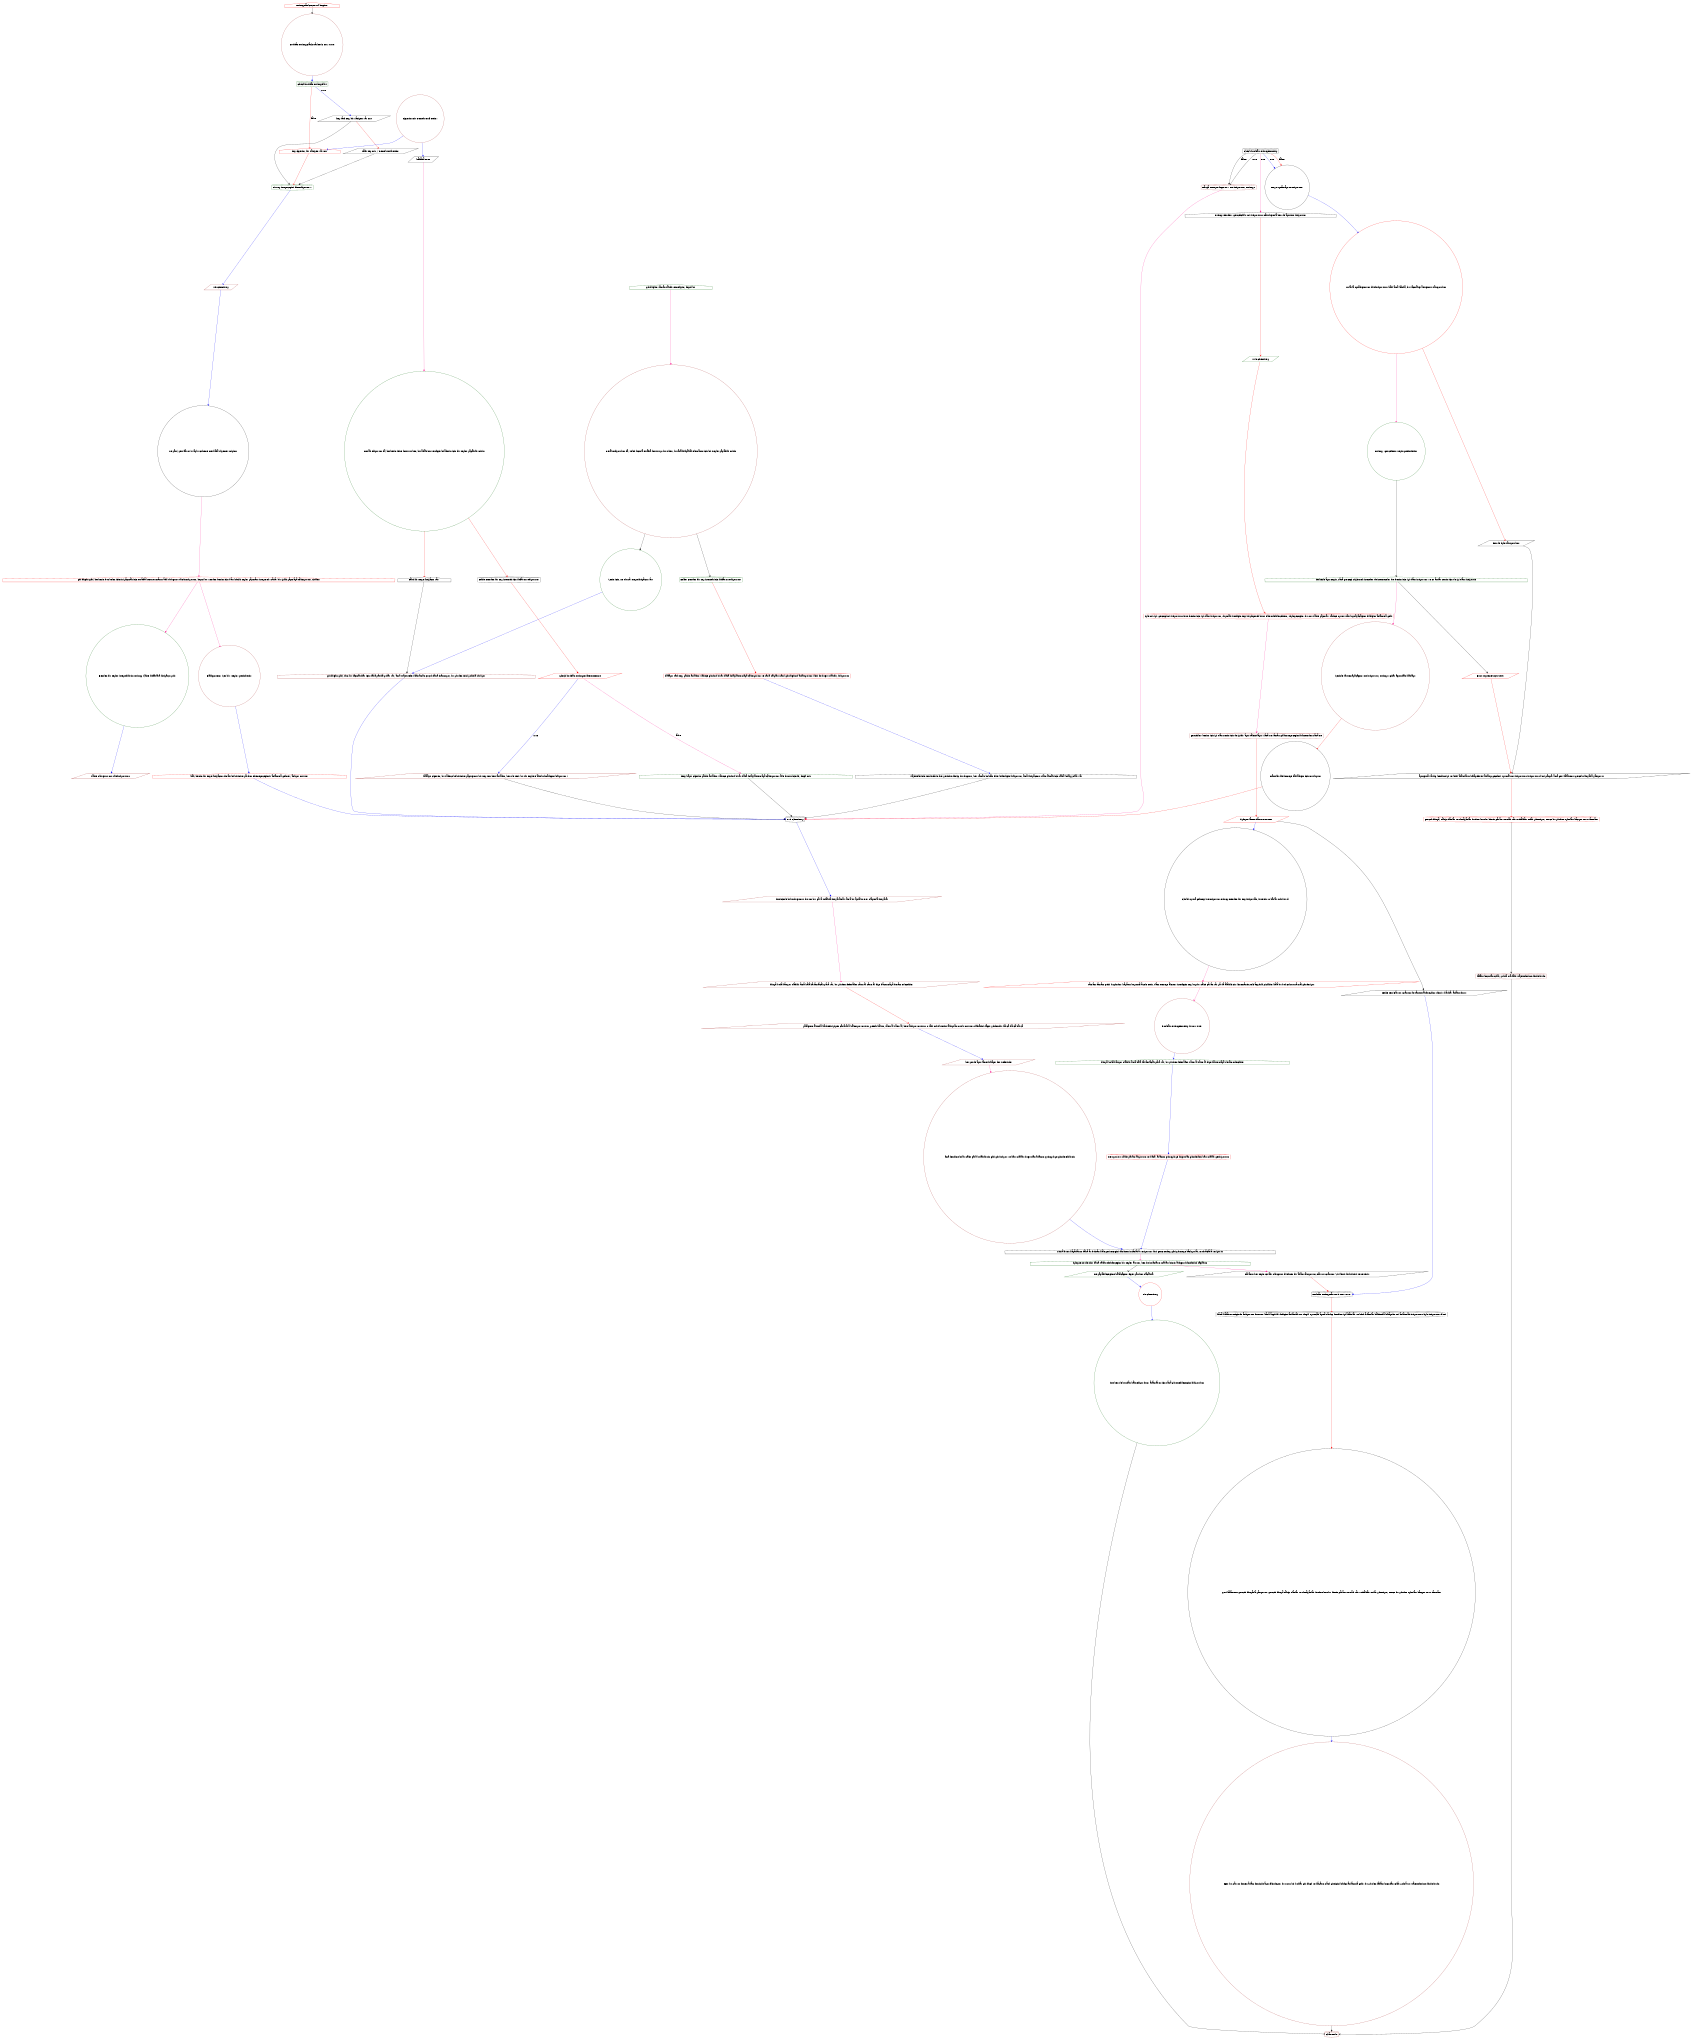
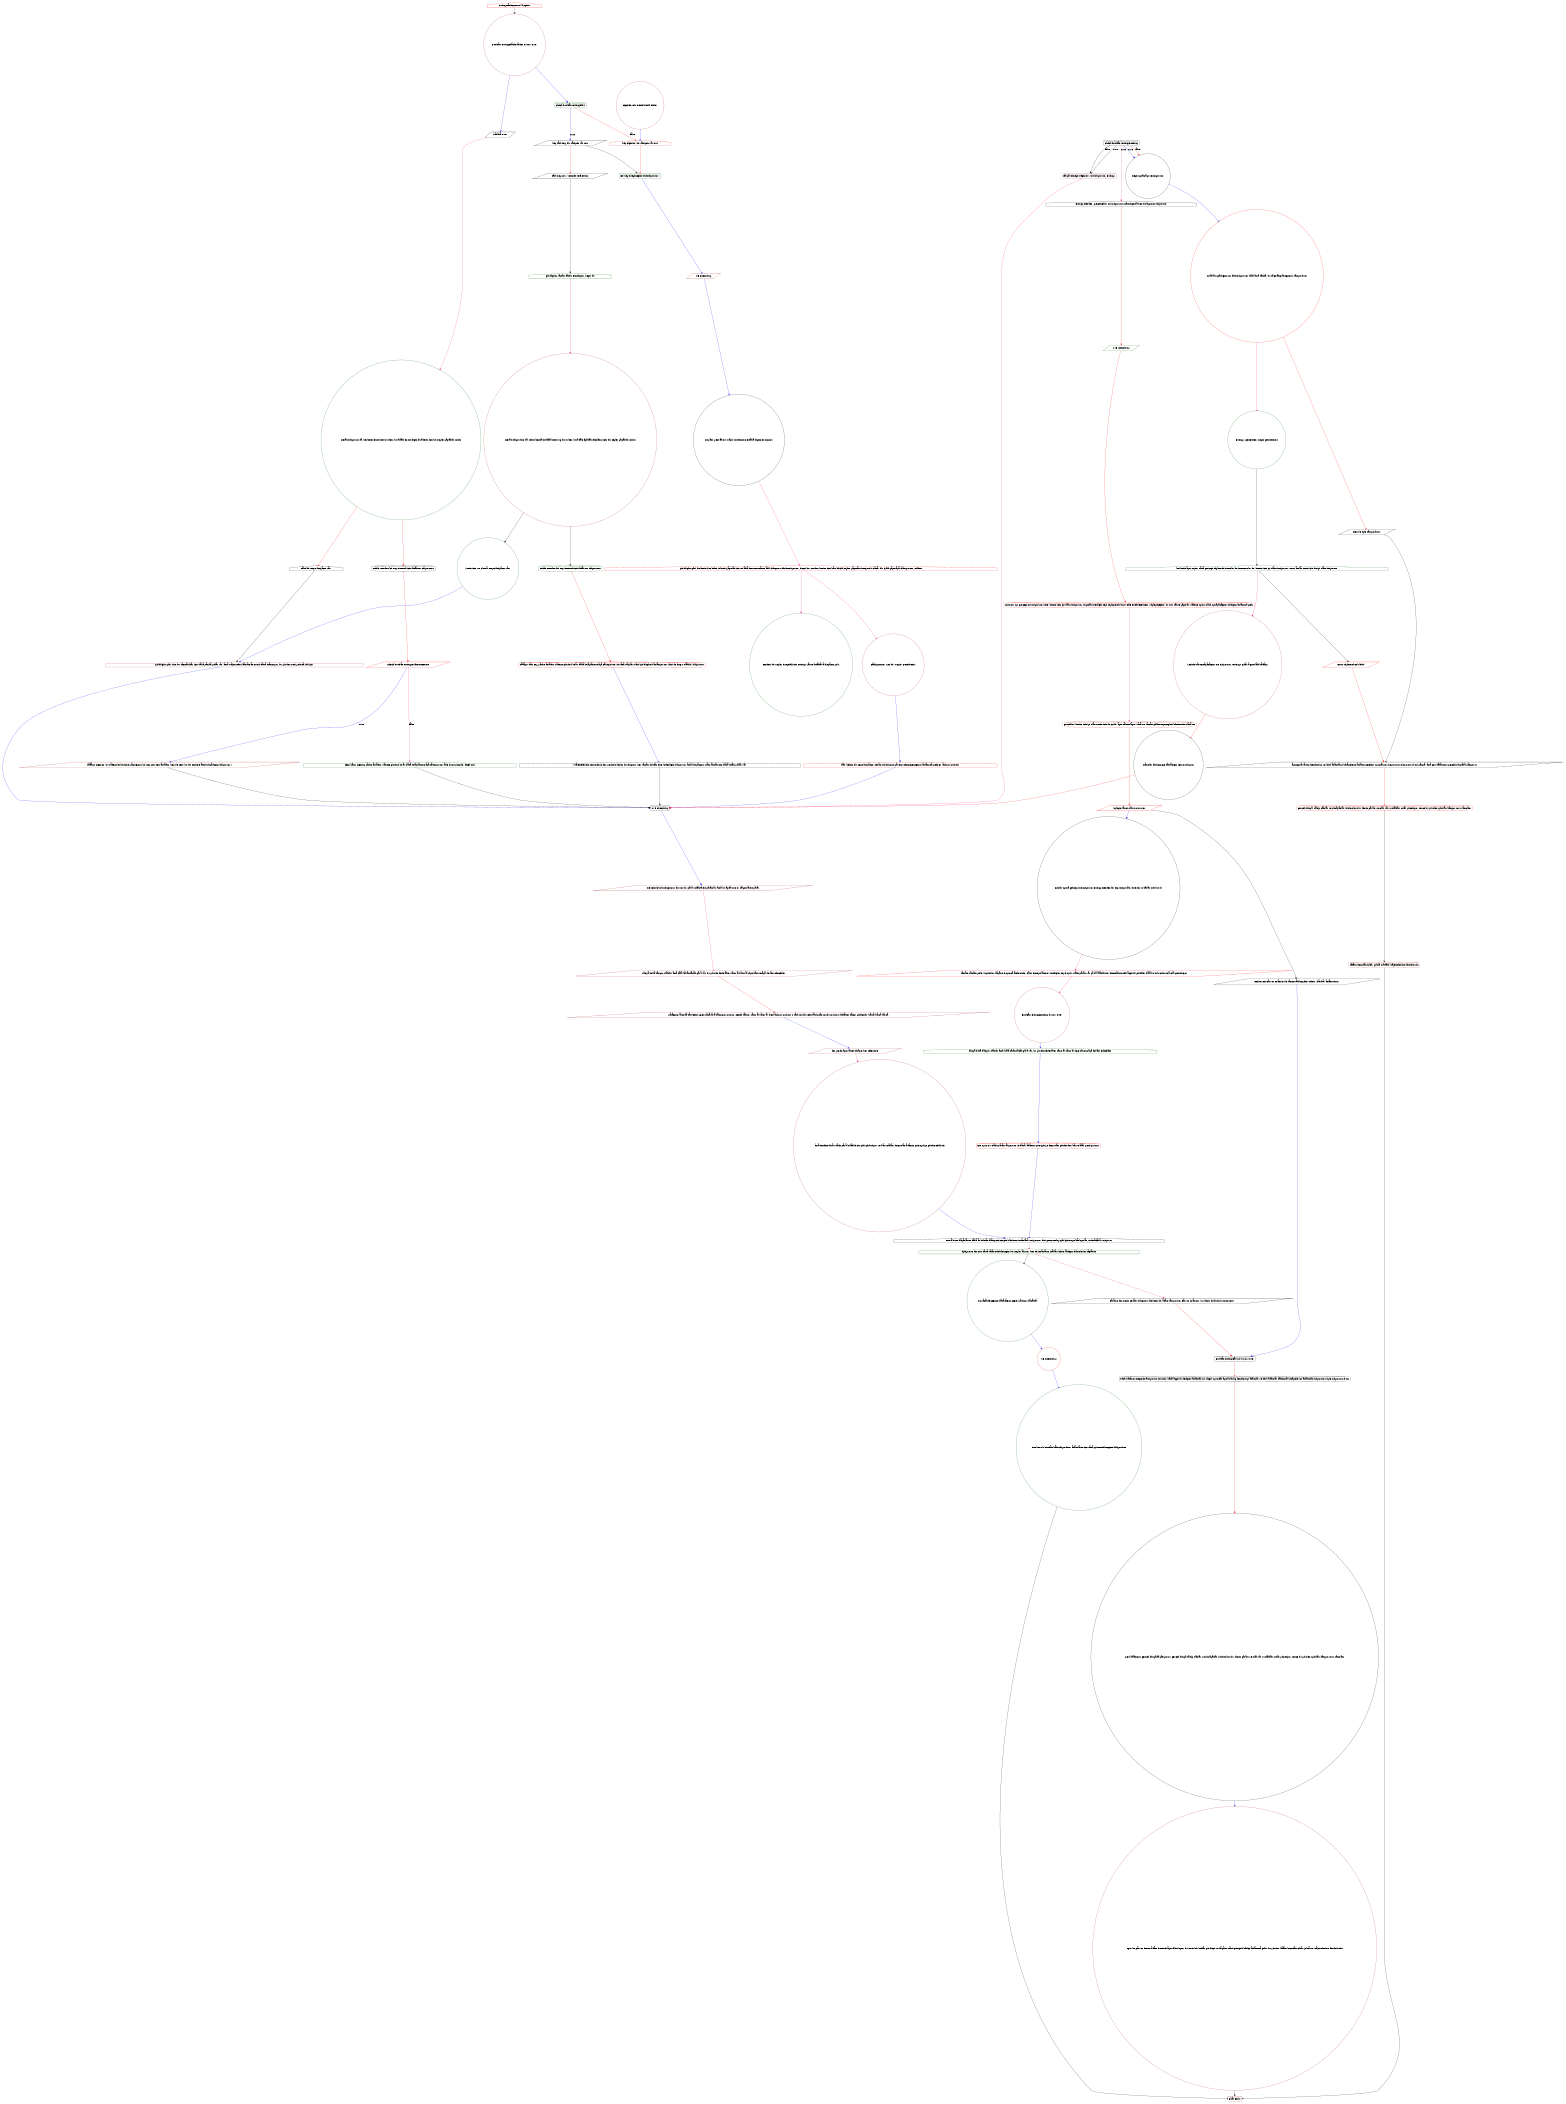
  digraph {
    node [color=black shape=circle]
    edge [arrowhead=diamond color=blue]
    "QuincyRank2Convo4 begins." [color=red shape=house]
    n2 [color=brown label="Boolean QuincyBlackMarket is now true."]
    n3 [color=darkgreen label="Check boolean QuincyFlirt" shape=cylinder]
    n4 [label="hey tatlı şey, bir saniyen var mı?" shape=parallelogram]
    n5 [color=red label="hey ciğerim, bir saniyen var mı?" shape=house]
    n6 [label="Tatlı şey mi? ;) Demek terfi ettim." shape=parallelogram]
    n7 [color=darkgreen label="Bir şey isteyeceğini hissediyorum..." shape=cylinder]
    n8 [color=darkgreen label="gördüğüm zaman takdir etmeliyim, hepsi bu" shape=house]
    n9 [color=brown label="+5 Chemistry" shape=parallelogram]
    n10 [color=brown label="Ciğerim mi? Demek terfi ettim."]
    n11 [label="hahaha evet" shape=parallelogram]
    n12 [color=brown label="merak ediyordum da, seksi kıçınla etrafta koşturup dururken, buradaki fiyakalı elemanın için bir şeyler yapabilir misin"]
    n13 [label="ne yani, yeni favori uzaylı ucubeme merhaba diyemez miyim?"]
    n14 [color=darkgreen label="merak ediyorum da, herkesin işine koştururken, buradaki en sevdiğin biraderin için bir şeyler yapabilir misin"]
    n15 [color=darkgreen label="Senin için, ne olursa. Neye ihtiyacın var?"]
    n16 [color=darkgreen label="Bekle. Benden bir şey istemek için iltifat mı ediyorsun?" shape=cylinder]
    n17 [color=red label="gördüğün gibi, herkesin boş beleş işlerini yapmak için etrafta koşuşturmanın adil olduğunu düşünmüyorum, hepsi bu. senden benim için bazı küçük şeyler yapmanı isteyerek *sana* bir iyilik yapmaya çalışıyorum, cidden" shape=house]
    n18 [label="Tabii ki. Neye ihtiyacın var?" shape=house]
    n19 [label="Bekle. Benden bir şey istemek için iltifat mı ediyorsun?" shape=cylinder]
    n20 [color=brown label="gördüğün gibi, tüm bu saçmalıklar için daha patika yollar var, ama Majesteleri kahraman çocuk bana inanmıyor, bu yüzden seni yokuşa sürüyor" shape=house]
    n21 [color=red label="haaayır tatlı şey, yanlış anladın. sadece gününü biraz daha kolaylaştırmaya çalışıyorum ve sana olayları nasıl gördüğümü anlatıyorum. ikisi de doğru olabilir, biliyorsun" shape=cylinder]
    n22 [color=brown label="Haklıymışım. Sen bir *şeyin* peşindesin."]
    n23 [color=darkgreen label="Benden bir şeyler isteyebilirsin Quincy. Sahte iltifatlara ihtiyacın yok."]
    n24 [color=red label="Check boolean QuincyDrifterNoHome" shape=parallelogram]
    n25 [label="+15 Chemistry" shape=cylinder]
    n26 [label="Majestelerinin seni şehrin her yerinde dönüp durduğunu, her zaman boktan işler kitlediğini biliyorum, ama ihtiyacımız olanı almak için daha kolay yollar var" shape=house]
    n27 [color=red label="bak, benim bir şeye ihtiyacım olması birbirimize yardım edemeyeceğimiz anlamına gelmez, anlıyor musun?" shape=house]
-   n28 [color=brown label="sahte olduğunu mu düşünüyorsun?" shape=parallelogram]
    n29 [color=brown label="haaayır ciğerim, bu sadece birbirimize yaptığımız bir şey. sen beni anladın, ben de seni. bu tür şeylere alışık olmadığını biliyorum :)" shape=parallelogram]
    n30 [color=darkgreen label="heey hayır ciğerim yanlış anladın. sadece gününü biraz daha kolaylaştırmaya çalışıyorum. aile bunun içindir, değil mi?" shape=house]
    n31 [color=brown label="işte içinde bulunduğumuz durum bu. para sokakta işe yaramaz. ama bu aptal K.O.L. olayında işe yarar" shape=parallelogram]
    n32 [color=brown label="dünya boka batıyor olabilir ama hala kazanılacak para var, bu yüzden federaller satın al satın al diye bastırmaya devam edecekler" shape=parallelogram]
    n33 [label="Check boolean QuincyHonesty" shape=cylinder]
    n34 [label="Quincy. Benden “gerçekçilik” mi istiyorsun? Karşılığında ben de aynısını istiyorum." shape=house]
    n35 [label="Neye oynamayı sevmiyorum."]
    n36 [color=brown label="Kavga etmeye değmez... Ne istiyorsun, Quincy?" shape=cylinder]
    n37 [color=brown label="yatağının altında kardeşini yiyen canavara bakmıyor musun, peeeh kalsın, satın al satın al, beni anlıyor musun? o tatlı müzik setini aldıysan mutlu musun? dikkatini dağıt. yönlendir. harca harca harca" shape=parallelogram]
    n38 [color=darkgreen label="+15 Chemistry" shape=parallelogram]
    n39 [color=red label="onlarla oynadığımı mı düşünüyorsun? hadi ama kanka, bu saçmalığı aştığımızı sanıyordum"]
    n40 [color=brown label="her yerde aynı lanet hikaye. her seferinde" shape=parallelogram]
    n41 [color=red label="öyle mi? iyi. gerçeği mi istiyorsun? işte. benim için iyi olanı istiyorum, duymak istediğin şeyi söyleyerek bunu elde edebileceksem, söyleyeceğim. bu onu sahte yapmaz. sadece oyunu nasıl oynayacağımı bildiğim anlamına gelir" shape=cylinder]
    n42 [label="Ben de öyle sanıyordum." shape=parallelogram]
    n43 [color=darkgreen label="Quincy, *gerçekten* neyin peşindesin?"]
    n44 [color=brown label="ama kendine biraz nakit para bulabilirsin gibi görünüyor. ve bazı malları doğrudan adamın quincy-k'ye gönderebilirsin"]
    n45 [color=brown label="gerçekler: benim için iyi olan senin için de iyidir. aynı takımdayız. sana ne zaman gülümseyeceğimi bilmemden sana ne" shape=cylinder]
    n46 [label="ayıcığına sarılıp kendine iyi ve kötü adamların hikayelerini anlatıp geceleri uyumak mı istiyorsun? istiyorsun di mi panpa. ama geri kalanımız gerçek dünyada yaşıyoruz" shape=parallelogram]
    n47 [color=darkgreen label="herkesle aynı şeyin, sana gerçeği söylemek isteseler de istemeseler de. benim için iyi olanı istiyorum. ve şu anda? senin için de iyi olanı istiyorum" shape=house]
    n48 [label="sonra bunu hayatlarını daha az boktan hale getireceğini düşünen insanlara veriyorum. bizi genç Loxley gibi görmeye başlıyorlar, muhtaçlara veriyoruz" shape=house]
    n49 [color=red label="öyleyse lanet olası sorun ne?" shape=parallelogram]
    n50 [color=red label="gerçek dünya, sahip olanlar ve olmayanlar üstüne kurulu. kimin parası ve malı var? sokakları onlar yönetiyor, sence bu yüzden uykuları kaçıyor mu? sanmam" shape=cylinder]
    n51 [color=red label="Bunu söylemek çok kötü." shape=parallelogram]
    n52 [color=brown label="Seninle tartışmayacağım. Ne istiyorsun, Quincy? Çıkar ağzındaki baklayı."]
    n53 [color=darkgreen label="öyleyse ne dersin? bana takas edebileceğim bir şeyler alırsın, ben de insanların malları kimin aldığını bilmelerini sağlarım" shape=house]
    n54 [label="Keşke seni Parvos Granum ile tanıştırabilseydim. İkiniz *harika* anlaşırdınız." shape=parallelogram]
    n55 [label="Çünkü oyuna gelmeyi sevmiyorum Quincy. Benden bir şey istiyorsan, istersin. O kadar. Dürüst ol."]
    n56 [color=brown label="kafanı kıçından çıkar, yoksa oradaki Majestelerine dönüşürsün" shape=cylinder]
    n57 [label="mantıklı düşünmeye başladığın için mutluyum"]
-   n58 [color=darkgreen label="Ne yapabileceğime bakacağım. Eğer yardımı olacaksa." shape=parallelogram]
+   n58 [color=darkgreen label="Ne yapabileceğime bakacağım. Eğer yardımı olacaksa."]
    n59 [label="Paranın her şeyin cevabı olduğunu düşünen bir adam tanıyorum; Parvos Granum. Siz ikiniz birbirinizi seversiniz." shape=parallelogram]
    n60 [label="Boolean QuincyParvos is now true." shape=cylinder]
    n61 [color=red label="tamam tamam peki. üzgünüm. hayatın boyunca acele ettin, dans etmeye alıştın. istediğim şey buydu. nakit paran var ya da alabilirsin. kinemantic'teki açgözlü pislikler hala bu bok çukuruna mal gönderiyor" shape=parallelogram]
    "Chat ends." [color=brown shape=cylinder]
    n63 [color=red label="+5 Chemistry"]
    n64 [label="bana hakaret ettiğinde anlıyorum dostum. bana açgözlü dediğini anlamak zor değil. oyuncak ayına sarılıp kendine iyi adamlar ve kötü adamlar hakkında hikayeler mi anlatmak istiyorsun? öyle istiyorsun di mi" shape=cylinder]
    n65 [color=brown label="Boolean QuincyHonesty is now true."]
    n66 [color=darkgreen label="işte ben de bundan bahsediyordum. adamların için sana güvenebileceğimi biliyordum"]
    n67 [label="geri kalanımız gerçek dünyada yaşıyoruz. gerçek dünya sahip olanlar ve olmayanlar üstüne kurulu. kimin parası ve malı var? sokakları onlar yönetiyor, sence bu yüzden uykuları kaçıyor mu? sanmam"]
    n68 [color=darkgreen label="dünya boka batıyor olabilir ama hala kazanılacak para var, bu yüzden federaller satın al satın al diye bastırmaya devam edecekler" shape=house]
    n69 [color=brown label="eğer bu parvos denen adam benimle aynı fikirdeyse, bu onun bir boklar gördüğü ve hayatın nasıl gittiğini bildiği anlamına gelir. bu yüzden kafanı kıçından çıkar yoksa şu Majestelerine dönüşürsün"]
    n70 [color=red label="işte oyun şu: nakit paranı alıyorsun ve bana, adamın quincy-k'ye doğrudan gönderilen bazı mallar getiriyorsun" shape=cylinder]
    "QuincyRank2Convo4 begins." -> n2 [arrowhead=vee color=black]
    n2 -> n3
    n3 -> n4 [arrowhead=vee label=true]
    n3 -> n5 [arrowhead=tee color=red label=false]
    n4 -> n6 [arrowhead=tee color=red]
    n4 -> n7 [arrowhead=vee color=black]
    n5 -> n7 [arrowhead=tee color=red]
-   n6 -> n7 [color=black]
+   n6 -> n8 [color=black]
    n7 -> n9 [arrowhead=tee]
    n8 -> n12 [color=deeppink]
    n9 -> n13 [arrowhead=vee]
    n10 -> n5 [arrowhead=tee]
-   n10 -> n11 [arrowhead=vee]
+   n2 -> n11 [arrowhead=vee]
    n11 -> n14 [color=deeppink]
    n12 -> n15 [color=black]
    n12 -> n16 [arrowhead=vee color=black]
    n13 -> n17 [arrowhead=vee color=deeppink]
    n14 -> n18 [arrowhead=tee color=red]
    n14 -> n19 [arrowhead=vee color=red]
    n15 -> n20 [arrowhead=vee]
    n16 -> n21 [color=red]
    n17 -> n22 [arrowhead=tee color=deeppink]
    n17 -> n23 [color=deeppink]
    n18 -> n20 [color=black]
    n19 -> n24 [color=red]
    n20 -> n25
    n21 -> n26 [arrowhead=tee]
    n22 -> n27
-   n23 -> n28
    n24 -> n29 [arrowhead=vee label=true]
    n24 -> n30 [arrowhead=vee color=deeppink label=false]
    n25 -> n31
    n26 -> n25 [color=black]
    n27 -> n25 [arrowhead=tee]
    n29 -> n25 [color=black]
    n30 -> n25 [color=black]
    n31 -> n32 [arrowhead=tee color=deeppink]
    n32 -> n37 [arrowhead=tee color=red]
    n33 -> n34 [color=deeppink label=true]
    n33 -> n35 [label=true]
    n33 -> n35 [arrowhead=vee color=red label=false]
    n33 -> n36 [arrowhead=tee color=black label=true]
    n33 -> n36 [color=black label=false]
    n34 -> n38 [arrowhead=vee color=red]
    n35 -> n39 [arrowhead=tee]
    n36 -> n25 [color=deeppink]
    n37 -> n40 [arrowhead=vee]
    n38 -> n41 [arrowhead=vee color=red]
    n39 -> n42 [arrowhead=tee color=red]
    n39 -> n43 [arrowhead=tee color=deeppink]
    n40 -> n44 [color=deeppink]
    n41 -> n45 [arrowhead=vee color=deeppink]
    n42 -> n46 [arrowhead=tee color=black]
    n43 -> n47 [arrowhead=vee color=black]
    n44 -> n48
    n45 -> n49 [arrowhead=vee color=red]
    n46 -> n50 [arrowhead=tee color=red]
    n47 -> n51 [arrowhead=vee color=black]
    n47 -> n52 [color=deeppink]
    n48 -> n53 [arrowhead=tee color=deeppink]
    n49 -> n54 [color=black]
    n49 -> n55
    n50 -> n56 [arrowhead=vee color=black]
    n51 -> n46 [color=red]
    n52 -> n57 [arrowhead=tee color=red]
    n53 -> n58 [arrowhead=tee color=black]
    n53 -> n59 [color=deeppink]
    n54 -> n60
    n55 -> n61 [color=deeppink]
    n56 -> "Chat ends." [arrowhead=vee color=black]
    n57 -> n25 [color=red]
    n58 -> n63 [arrowhead=vee]
    n59 -> n60 [color=red]
    n60 -> n64 [arrowhead=tee color=red]
    n61 -> n65 [arrowhead=vee color=deeppink]
    n63 -> n66 [arrowhead=tee]
    n64 -> n67 [color=red]
    n65 -> n68 [arrowhead=vee]
    n66 -> "Chat ends." [arrowhead=tee color=black]
    n67 -> n69 [arrowhead=vee]
    n68 -> n70
    n69 -> "Chat ends." [color=black]
    n70 -> n48 [arrowhead=tee]
  }
